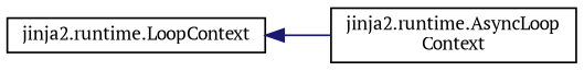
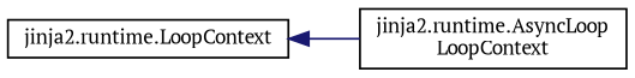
  digraph {
    rankdir=LR
    fontname="PT Serif"
    node [color=black fillcolor=white fontname="PT Serif" fontsize=10 shape=record style=filled]
    n1 [height=0.2 label="jinja2.runtime.LoopContext" width=0.4]
-   n2 [height=0.2 label="jinja2.runtime.AsyncLoop\lContext" width=0.4]
+   n2 [height=0.2 label="jinja2.runtime.AsyncLoop\lLoopContext" width=0.4]
    n1 -> n2 [color=midnightblue dir=back fontname="PT Serif" fontsize=10 labelfontname=Helvetica labelfontsize=10 style=solid]
  }
